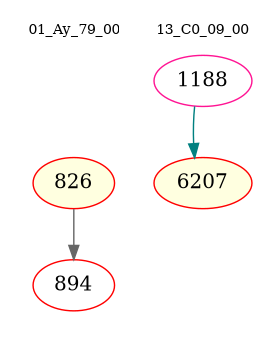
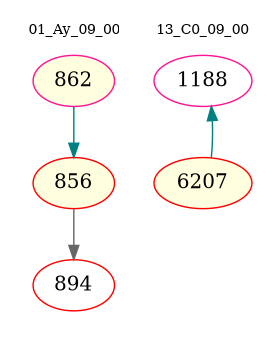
  digraph {
    node [color=red fillcolor=lightyellow style=filled]
    edge [color=teal]
-   n2 [label=826]
+   n1 [color=deeppink label=862]
+   n2 [label=856]
    n3 [fillcolor=white label=894]
    n4 [color=deeppink fillcolor=white label=1188]
    n5 [label=6207]
    subgraph cluster_1 {
      color=white
      fontsize=10
-     label="01_Ay_79_00"
+     label="01_Ay_09_00"
+     n1
      n2
      n3
    }
    subgraph cluster_2 {
      color=white
      fontsize=10
      label="13_C0_09_00"
      n4
      n5
    }
+   n1 -> n2
    n2 -> n3 [color=gray40]
-   n4 -> n5
+   n5 -> n4
  }
